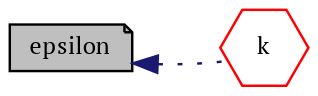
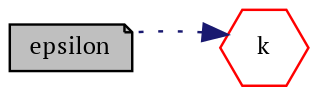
  digraph {
    rankdir=LR
    fontname="PT Serif"
    node [fontname="PT Serif" fontsize=10]
    n1 [color=black fillcolor=grey75 fontcolor=black height=0.2 label=epsilon shape=note style=filled width=0.4]
    n2 [color=red height=0.2 label=k shape=hexagon width=0.4]
-   n1 -> n2 [color=midnightblue dir=back fontname="PT Serif" fontsize=10 labelfontname=Helvetica labelfontsize=10 style=dotted]
+   n2 -> n1 [color=midnightblue dir=back fontname="PT Serif" fontsize=10 labelfontname=Helvetica labelfontsize=10 style=dotted]
  }
